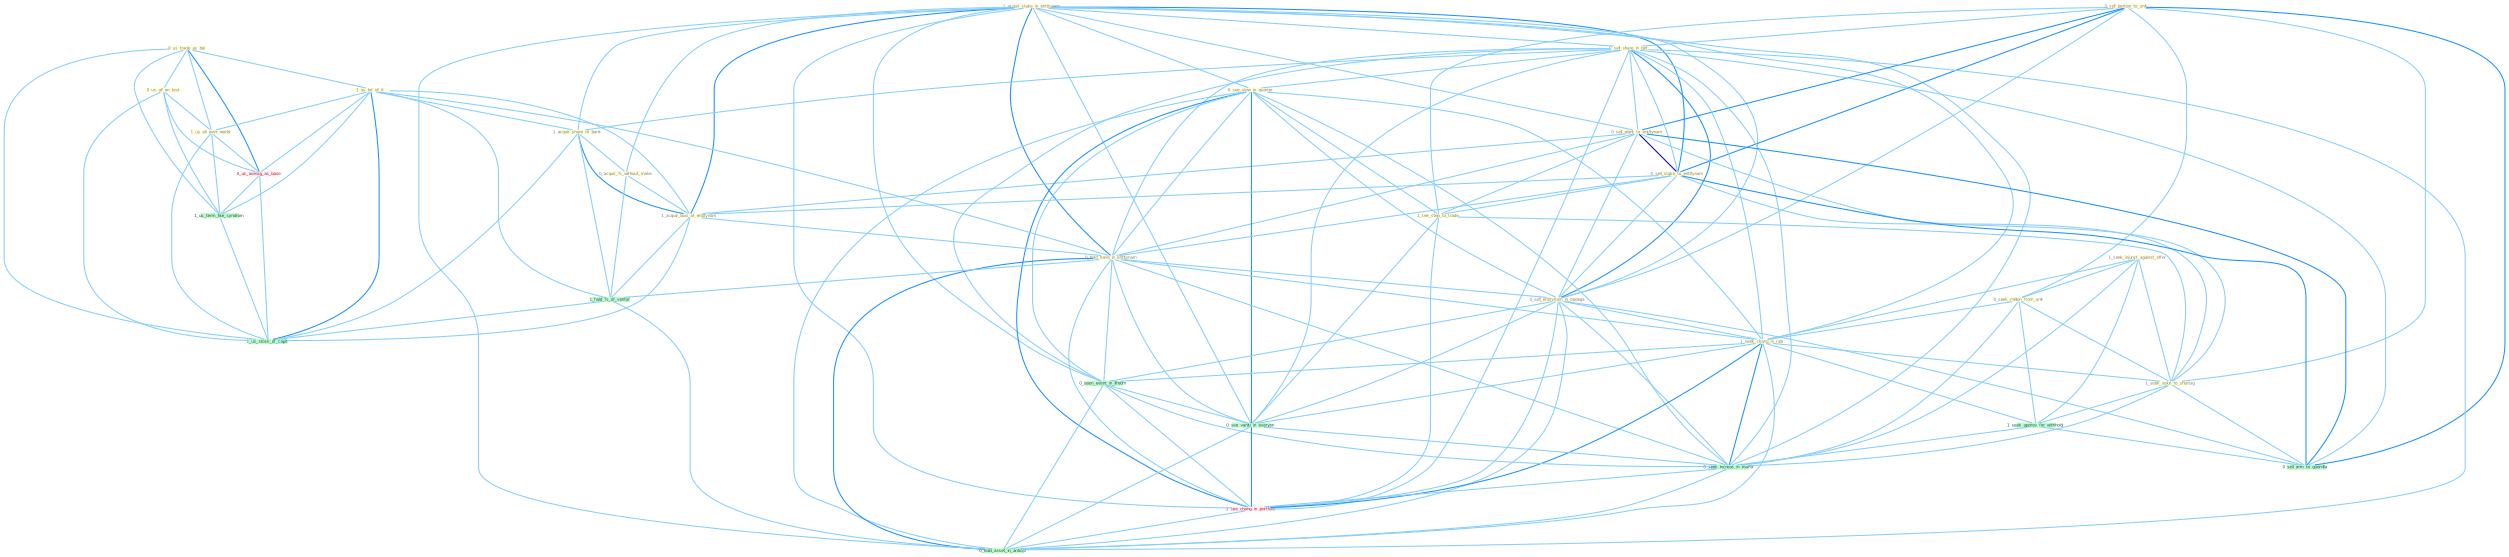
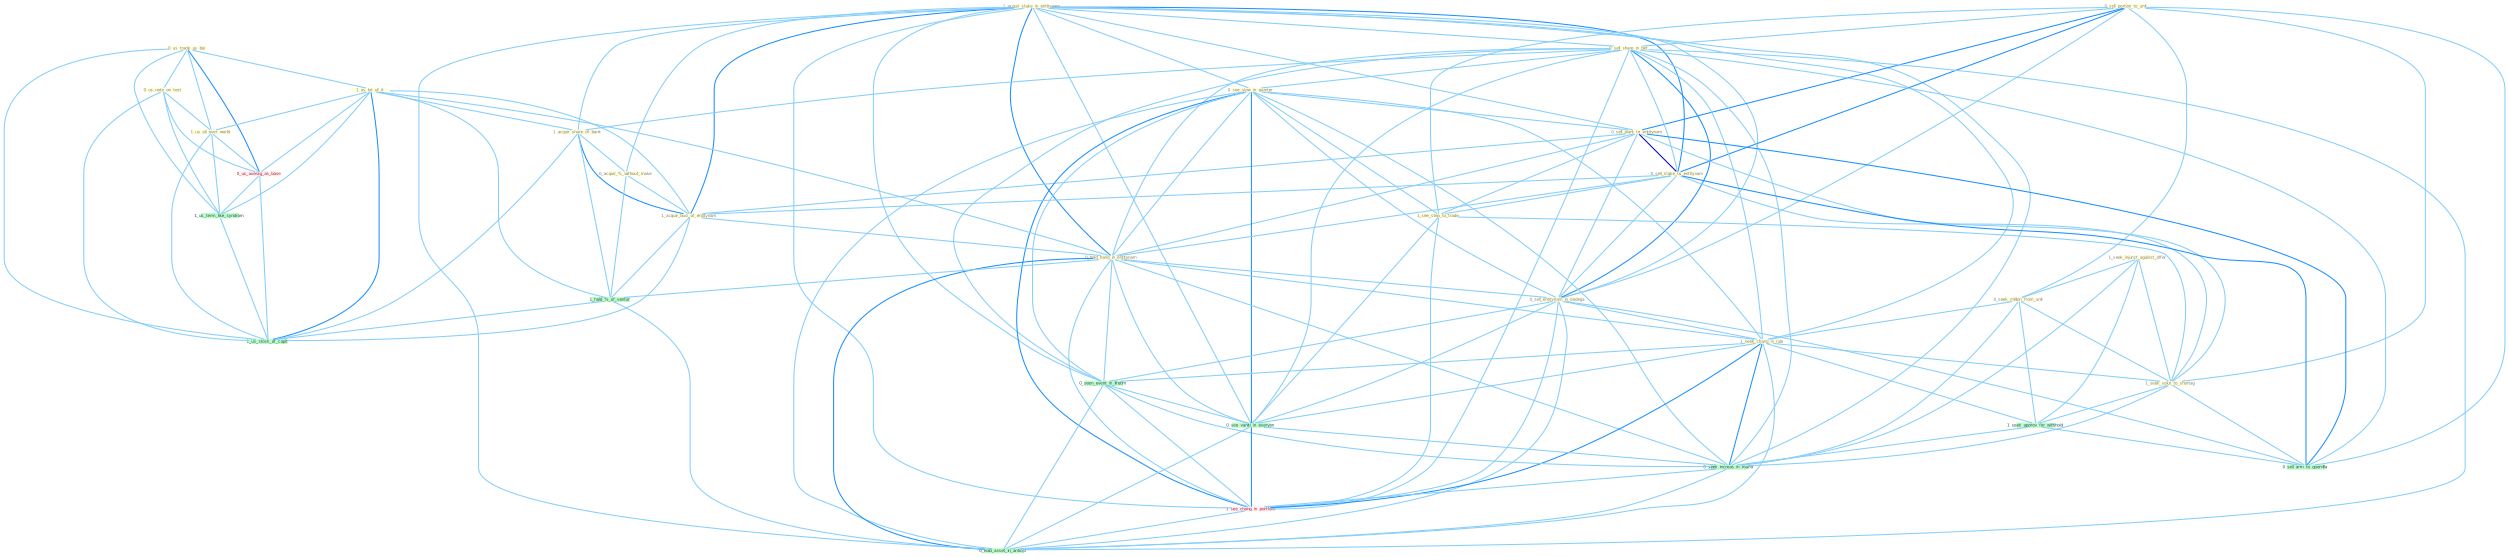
  graph {
    fontname="DejaVu Sans"
    node [color="#ffffe0" fixedsize=true fontcolor="#8b7d6b" fontname="DejaVu Sans" fontsize=4 shape=polygon style=filled]
    edge [color="#87cefa" fontname="DejaVu Sans" w=1]
    "0_us_trade_as_boi " [height=.06 width=.5]
    "1_acquir_stake_in_entitynam " [height=.06 width=.5]
    "0_sell_portion_to_unit " [height=.06 width=.5]
    "0_sell_share_in_bet " [height=.06 width=.5]
    "0_sell_plant_to_entitynam " [height=.06 width=.5]
    "1_seek_injunct_against_offer " [height=.06 width=.5]
    "0_see_slow_in_quarter " [height=.06 width=.5]
    "1_us_lot_of_it " [height=.06 width=.5]
    "0_seek_million_from_unit " [height=.06 width=.5]
    "1_acquir_share_of_bank " [height=.06 width=.5]
    "0_acquir_%_without_make " [height=.06 width=.5]
    "0_sell_stake_to_entitynam " [height=.06 width=.5]
    "1_see_step_to_trade " [height=.06 width=.5]
    "1_acquir_busi_of_entitynam " [height=.06 width=.5]
    "0_hold_hand_in_entitynam " [height=.06 width=.5]
    "0_sell_entitynam_in_bodega " [height=.06 width=.5]
    "1_seek_chang_in_rule " [height=.06 width=.5]
-   "0_us_note_on_test " [height=.06 width=.5 label="0_us_all_on_test"]
+   "0_us_note_on_test " [height=.06 width=.5]
    "1_seek_solut_to_shortag " [height=.06 width=.5]
    "1_us_all_over_world " [height=.06 width=.5]
    "0_us_averag_as_base " [color="#fff0f5" fontcolor="#b22222" height=.06 width=.5]
    "1_see_chang_in_portfolio " [color="#fff0f5" fontcolor="#b22222" height=.06 width=.5]
    "1_us_term_like_syndrom " [color="#BDFCC9" fontcolor="#2f4f4f" height=.06 width=.5]
    "1_us_stock_of_capit " [color="#BDFCC9" fontcolor="#2f4f4f" height=.06 width=.5]
    "0_seen_event_in_lifetim " [color="#BDFCC9" fontcolor="#2f4f4f" height=.06 width=.5]
    "0_see_vaniti_in_everyon " [color="#BDFCC9" fontcolor="#2f4f4f" height=.06 width=.5]
    "0_seek_increas_in_round " [color="#BDFCC9" fontcolor="#2f4f4f" height=.06 width=.5]
    "0_hold_asset_in_anticip " [color="#BDFCC9" fontcolor="#2f4f4f" height=.06 width=.5]
    "0_sell_arm_to_guerrilla " [color="#BDFCC9" fontcolor="#2f4f4f" height=.06 width=.5]
    "1_seek_approv_for_withhold " [color="#BDFCC9" fontcolor="#2f4f4f" height=.06 width=.5]
    "1_hold_%_of_ventur " [color="#BDFCC9" fontcolor="#2f4f4f" height=.06 width=.5]
    subgraph sub_1 {
      "0_us_trade_as_boi "
      "1_acquir_stake_in_entitynam "
      "0_sell_portion_to_unit "
      "0_sell_share_in_bet "
      "0_sell_plant_to_entitynam "
      "1_seek_injunct_against_offer "
      "0_see_slow_in_quarter "
      "1_us_lot_of_it "
      "0_seek_million_from_unit "
      "1_acquir_share_of_bank "
      "0_acquir_%_without_make "
      "0_sell_stake_to_entitynam "
      "1_see_step_to_trade "
      "1_acquir_busi_of_entitynam "
      "0_hold_hand_in_entitynam "
      "0_sell_entitynam_in_bodega "
      "1_seek_chang_in_rule "
      "0_us_note_on_test "
      "1_seek_solut_to_shortag "
      "1_us_all_over_world "
    }
    subgraph sub_2 {
      "0_us_averag_as_base "
      "1_see_chang_in_portfolio "
    }
    "0_us_trade_as_boi " -- "1_us_lot_of_it "
    "0_us_trade_as_boi " -- "0_us_note_on_test "
    "0_us_trade_as_boi " -- "1_us_all_over_world "
    "0_us_trade_as_boi " -- "0_us_averag_as_base " [color="#1e90ff" w=2]
    "0_us_trade_as_boi " -- "1_us_term_like_syndrom "
    "0_us_trade_as_boi " -- "1_us_stock_of_capit "
    "1_acquir_stake_in_entitynam " -- "0_sell_share_in_bet "
    "1_acquir_stake_in_entitynam " -- "0_sell_plant_to_entitynam "
    "1_acquir_stake_in_entitynam " -- "0_see_slow_in_quarter "
    "1_acquir_stake_in_entitynam " -- "1_acquir_share_of_bank "
    "1_acquir_stake_in_entitynam " -- "0_acquir_%_without_make "
    "1_acquir_stake_in_entitynam " -- "0_sell_stake_to_entitynam " [color="#1e90ff" w=2]
    "1_acquir_stake_in_entitynam " -- "1_acquir_busi_of_entitynam " [color="#1e90ff" w=2]
    "1_acquir_stake_in_entitynam " -- "0_hold_hand_in_entitynam " [color="#1e90ff" w=2]
    "1_acquir_stake_in_entitynam " -- "0_sell_entitynam_in_bodega "
    "1_acquir_stake_in_entitynam " -- "1_seek_chang_in_rule "
    "1_acquir_stake_in_entitynam " -- "1_see_chang_in_portfolio "
    "1_acquir_stake_in_entitynam " -- "0_seen_event_in_lifetim "
    "1_acquir_stake_in_entitynam " -- "0_see_vaniti_in_everyon "
    "1_acquir_stake_in_entitynam " -- "0_seek_increas_in_round "
    "1_acquir_stake_in_entitynam " -- "0_hold_asset_in_anticip "
    "0_sell_portion_to_unit " -- "0_sell_share_in_bet "
    "0_sell_portion_to_unit " -- "0_sell_plant_to_entitynam " [color="#1e90ff" w=2]
    "0_sell_portion_to_unit " -- "0_seek_million_from_unit "
    "0_sell_portion_to_unit " -- "0_sell_stake_to_entitynam " [color="#1e90ff" w=2]
    "0_sell_portion_to_unit " -- "1_see_step_to_trade "
    "0_sell_portion_to_unit " -- "0_sell_entitynam_in_bodega "
    "0_sell_portion_to_unit " -- "1_seek_solut_to_shortag "
-   "0_sell_portion_to_unit " -- "0_sell_arm_to_guerrilla " [color="#1e90ff" w=2]
-   "0_sell_share_in_bet " -- "0_sell_plant_to_entitynam "
+   "0_sell_portion_to_unit " -- "0_sell_arm_to_guerrilla " [w=2]
+   "0_see_slow_in_quarter " -- "0_sell_plant_to_entitynam "
    "0_sell_share_in_bet " -- "0_see_slow_in_quarter "
    "0_sell_share_in_bet " -- "1_acquir_share_of_bank "
    "0_sell_share_in_bet " -- "0_sell_stake_to_entitynam "
    "0_sell_share_in_bet " -- "0_hold_hand_in_entitynam "
    "0_sell_share_in_bet " -- "0_sell_entitynam_in_bodega " [color="#1e90ff" w=2]
    "0_sell_share_in_bet " -- "1_seek_chang_in_rule "
    "0_sell_share_in_bet " -- "1_see_chang_in_portfolio "
    "0_sell_share_in_bet " -- "0_seen_event_in_lifetim "
    "0_sell_share_in_bet " -- "0_see_vaniti_in_everyon "
    "0_sell_share_in_bet " -- "0_seek_increas_in_round "
    "0_sell_share_in_bet " -- "0_hold_asset_in_anticip "
    "0_sell_share_in_bet " -- "0_sell_arm_to_guerrilla "
    "0_sell_plant_to_entitynam " -- "0_sell_stake_to_entitynam " [color="#0000cd" w=3]
    "0_sell_plant_to_entitynam " -- "1_see_step_to_trade "
    "0_sell_plant_to_entitynam " -- "1_acquir_busi_of_entitynam "
    "0_sell_plant_to_entitynam " -- "0_hold_hand_in_entitynam "
    "0_sell_plant_to_entitynam " -- "0_sell_entitynam_in_bodega "
    "0_sell_plant_to_entitynam " -- "1_seek_solut_to_shortag "
    "0_sell_plant_to_entitynam " -- "0_sell_arm_to_guerrilla " [color="#1e90ff" w=2]
    "1_seek_injunct_against_offer " -- "0_seek_million_from_unit "
-   "1_seek_injunct_against_offer " -- "1_seek_chang_in_rule "
    "1_seek_injunct_against_offer " -- "1_seek_solut_to_shortag "
    "1_seek_injunct_against_offer " -- "0_seek_increas_in_round "
    "1_seek_injunct_against_offer " -- "1_seek_approv_for_withhold "
    "0_see_slow_in_quarter " -- "1_see_step_to_trade "
    "0_see_slow_in_quarter " -- "0_hold_hand_in_entitynam "
    "0_see_slow_in_quarter " -- "0_sell_entitynam_in_bodega "
    "0_see_slow_in_quarter " -- "1_seek_chang_in_rule "
    "0_see_slow_in_quarter " -- "1_see_chang_in_portfolio " [color="#1e90ff" w=2]
    "0_see_slow_in_quarter " -- "0_seen_event_in_lifetim "
    "0_see_slow_in_quarter " -- "0_see_vaniti_in_everyon " [color="#1e90ff" w=2]
    "0_see_slow_in_quarter " -- "0_seek_increas_in_round "
    "0_see_slow_in_quarter " -- "0_hold_asset_in_anticip "
    "1_us_lot_of_it " -- "1_acquir_share_of_bank "
    "1_us_lot_of_it " -- "1_acquir_busi_of_entitynam "
    "1_us_lot_of_it " -- "0_hold_hand_in_entitynam "
    "1_us_lot_of_it " -- "1_us_all_over_world "
    "1_us_lot_of_it " -- "0_us_averag_as_base "
    "1_us_lot_of_it " -- "1_us_term_like_syndrom "
    "1_us_lot_of_it " -- "1_us_stock_of_capit " [color="#1e90ff" w=2]
    "1_us_lot_of_it " -- "1_hold_%_of_ventur "
    "0_seek_million_from_unit " -- "1_seek_chang_in_rule "
    "0_seek_million_from_unit " -- "1_seek_solut_to_shortag "
    "0_seek_million_from_unit " -- "0_seek_increas_in_round "
    "0_seek_million_from_unit " -- "1_seek_approv_for_withhold "
    "1_acquir_share_of_bank " -- "0_acquir_%_without_make "
    "1_acquir_share_of_bank " -- "1_acquir_busi_of_entitynam " [color="#1e90ff" w=2]
    "1_acquir_share_of_bank " -- "1_us_stock_of_capit "
    "1_acquir_share_of_bank " -- "1_hold_%_of_ventur "
    "0_acquir_%_without_make " -- "1_acquir_busi_of_entitynam "
    "0_acquir_%_without_make " -- "1_hold_%_of_ventur "
    "0_sell_stake_to_entitynam " -- "1_see_step_to_trade "
    "0_sell_stake_to_entitynam " -- "1_acquir_busi_of_entitynam "
    "0_sell_stake_to_entitynam " -- "0_hold_hand_in_entitynam "
    "0_sell_stake_to_entitynam " -- "0_sell_entitynam_in_bodega "
    "0_sell_stake_to_entitynam " -- "1_seek_solut_to_shortag "
    "0_sell_stake_to_entitynam " -- "0_sell_arm_to_guerrilla " [color="#1e90ff" w=2]
    "1_see_step_to_trade " -- "1_seek_solut_to_shortag "
    "1_see_step_to_trade " -- "1_see_chang_in_portfolio "
    "1_see_step_to_trade " -- "0_see_vaniti_in_everyon "
    "1_acquir_busi_of_entitynam " -- "0_hold_hand_in_entitynam "
    "1_acquir_busi_of_entitynam " -- "1_us_stock_of_capit "
    "1_acquir_busi_of_entitynam " -- "1_hold_%_of_ventur "
    "0_hold_hand_in_entitynam " -- "0_sell_entitynam_in_bodega "
    "0_hold_hand_in_entitynam " -- "1_seek_chang_in_rule "
    "0_hold_hand_in_entitynam " -- "1_see_chang_in_portfolio "
    "0_hold_hand_in_entitynam " -- "0_seen_event_in_lifetim "
    "0_hold_hand_in_entitynam " -- "0_see_vaniti_in_everyon "
    "0_hold_hand_in_entitynam " -- "0_seek_increas_in_round "
    "0_hold_hand_in_entitynam " -- "0_hold_asset_in_anticip " [color="#1e90ff" w=2]
    "0_hold_hand_in_entitynam " -- "1_hold_%_of_ventur "
    "0_sell_entitynam_in_bodega " -- "1_seek_chang_in_rule "
    "0_sell_entitynam_in_bodega " -- "1_see_chang_in_portfolio "
    "0_sell_entitynam_in_bodega " -- "0_seen_event_in_lifetim "
    "0_sell_entitynam_in_bodega " -- "0_see_vaniti_in_everyon "
-   "0_sell_entitynam_in_bodega " -- "0_seek_increas_in_round "
    "0_sell_entitynam_in_bodega " -- "0_hold_asset_in_anticip "
    "0_sell_entitynam_in_bodega " -- "0_sell_arm_to_guerrilla "
    "1_seek_chang_in_rule " -- "1_seek_solut_to_shortag "
    "1_seek_chang_in_rule " -- "1_see_chang_in_portfolio " [color="#1e90ff" w=2]
    "1_seek_chang_in_rule " -- "0_seen_event_in_lifetim "
    "1_seek_chang_in_rule " -- "0_see_vaniti_in_everyon "
    "1_seek_chang_in_rule " -- "0_seek_increas_in_round " [color="#1e90ff" w=2]
    "1_seek_chang_in_rule " -- "0_hold_asset_in_anticip "
    "1_seek_chang_in_rule " -- "1_seek_approv_for_withhold "
    "0_us_note_on_test " -- "1_us_all_over_world "
    "0_us_note_on_test " -- "0_us_averag_as_base "
    "0_us_note_on_test " -- "1_us_term_like_syndrom "
    "0_us_note_on_test " -- "1_us_stock_of_capit "
    "1_seek_solut_to_shortag " -- "0_seek_increas_in_round "
    "1_seek_solut_to_shortag " -- "0_sell_arm_to_guerrilla "
    "1_seek_solut_to_shortag " -- "1_seek_approv_for_withhold "
    "1_us_all_over_world " -- "0_us_averag_as_base "
    "1_us_all_over_world " -- "1_us_term_like_syndrom "
    "1_us_all_over_world " -- "1_us_stock_of_capit "
    "0_us_averag_as_base " -- "1_us_term_like_syndrom "
    "0_us_averag_as_base " -- "1_us_stock_of_capit "
    "1_see_chang_in_portfolio " -- "0_hold_asset_in_anticip "
    "1_us_term_like_syndrom " -- "1_us_stock_of_capit "
    "0_seen_event_in_lifetim " -- "1_see_chang_in_portfolio "
    "0_seen_event_in_lifetim " -- "0_see_vaniti_in_everyon "
    "0_seen_event_in_lifetim " -- "0_seek_increas_in_round "
    "0_seen_event_in_lifetim " -- "0_hold_asset_in_anticip "
    "0_see_vaniti_in_everyon " -- "1_see_chang_in_portfolio " [color="#1e90ff" w=2]
    "0_see_vaniti_in_everyon " -- "0_seek_increas_in_round "
    "0_see_vaniti_in_everyon " -- "0_hold_asset_in_anticip "
    "0_seek_increas_in_round " -- "1_see_chang_in_portfolio "
    "0_seek_increas_in_round " -- "0_hold_asset_in_anticip "
    "1_seek_approv_for_withhold " -- "0_seek_increas_in_round "
    "1_seek_approv_for_withhold " -- "0_sell_arm_to_guerrilla "
    "1_hold_%_of_ventur " -- "1_us_stock_of_capit "
    "1_hold_%_of_ventur " -- "0_hold_asset_in_anticip "
  }
